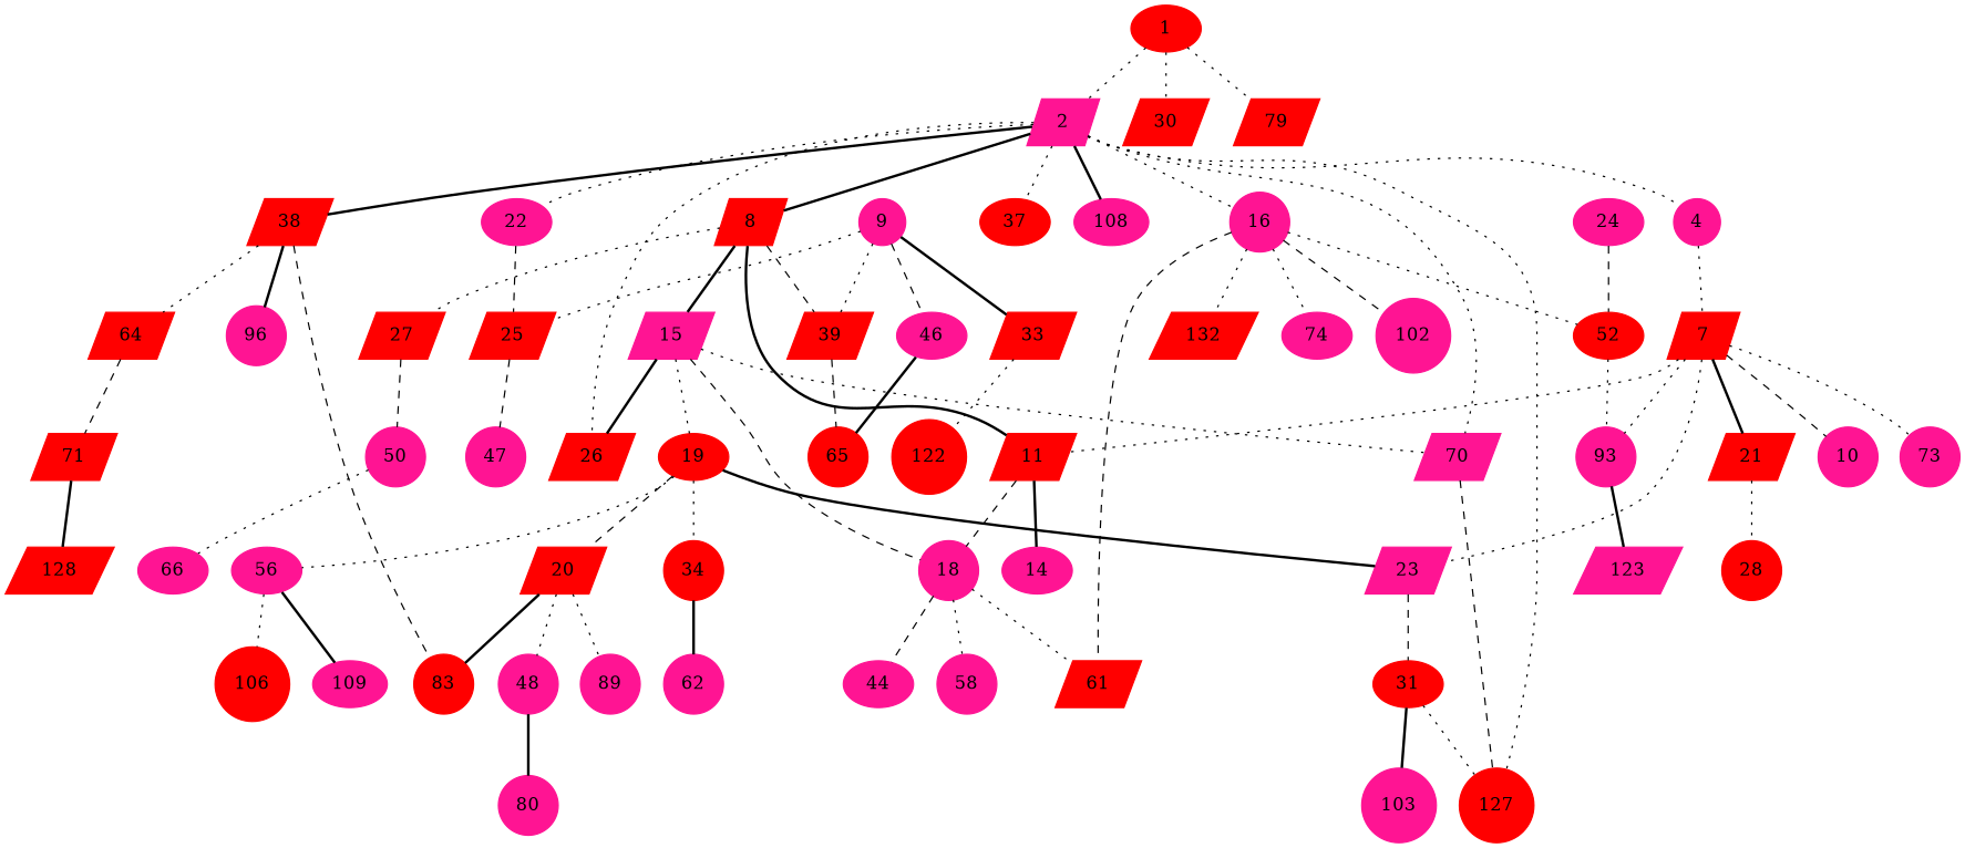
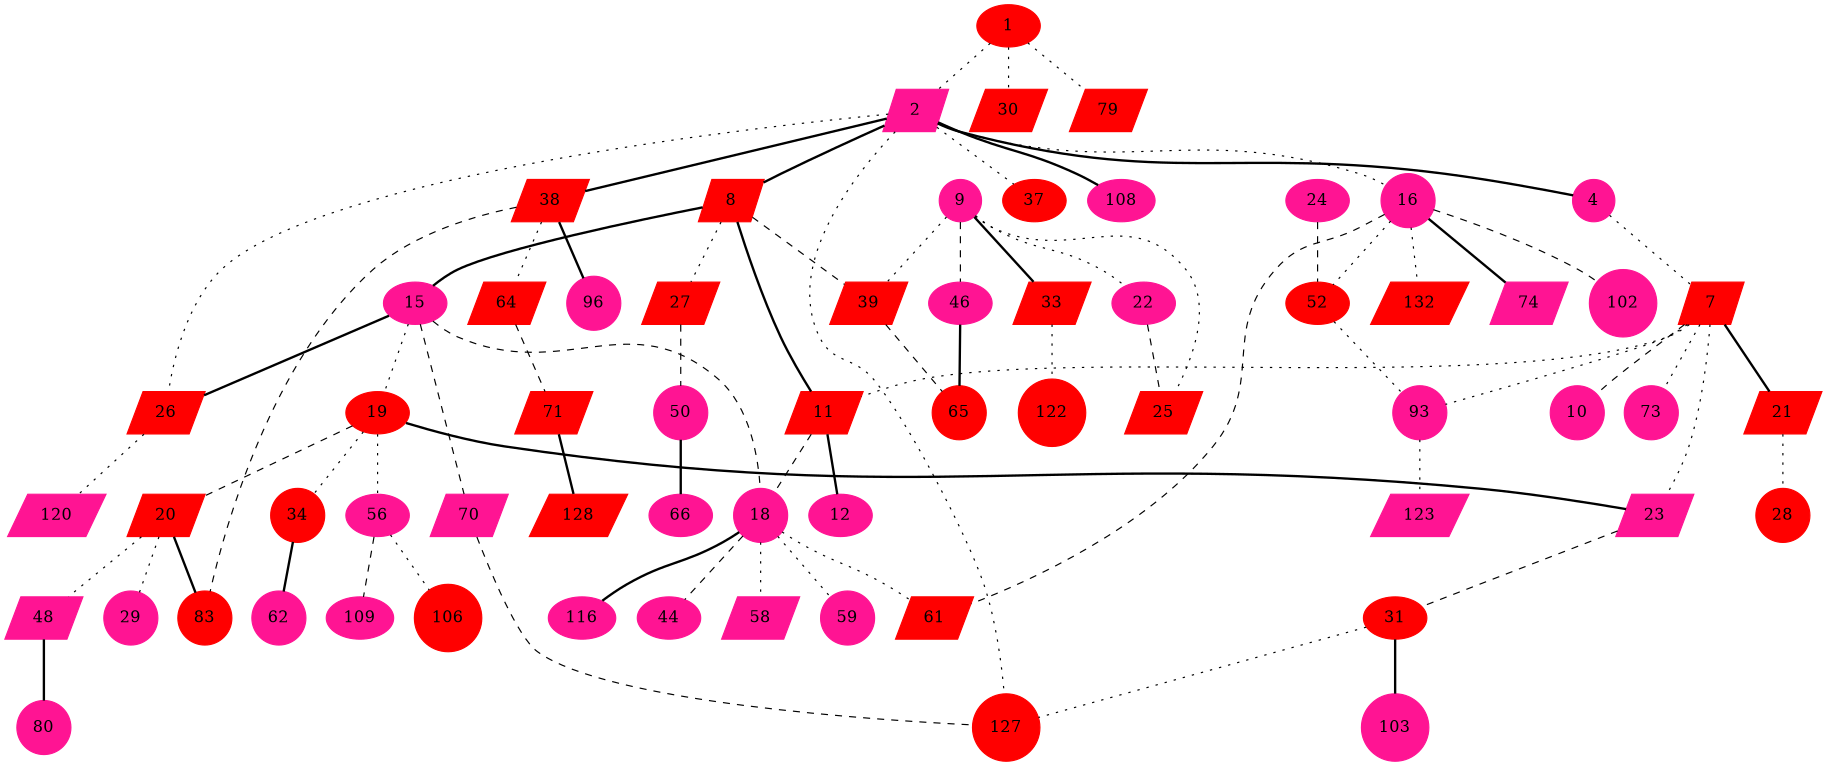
  graph {
    node [color=deeppink shape=circle style=filled]
    edge [style=dotted]
    1 [color=red shape=ellipse super="+125+40"]
    2 [shape=parallelogram super="+6+3"]
    30 [color=red shape=parallelogram]
    79 [color=red shape=parallelogram]
    4 [super="+5"]
    8 [color=red shape=parallelogram super="+87+17"]
    16
    22 [shape=ellipse]
    26 [color=red shape=parallelogram]
    37 [color=red shape=ellipse super="+67"]
    38 [color=red shape=parallelogram super="+92+54"]
    70 [shape=parallelogram]
    108 [shape=ellipse]
    127 [color=red super="+133"]
    7 [color=red shape=parallelogram super="+32"]
    11 [color=red shape=parallelogram super="+85"]
-   15 [shape=parallelogram super="+68+101"]
+   15 [shape=ellipse super="+68+101"]
    27 [color=red shape=parallelogram super="+49"]
    39 [color=red shape=parallelogram]
    9 [super="+14"]
    25 [color=red shape=parallelogram]
    33 [color=red shape=parallelogram]
    46 [shape=ellipse super="+53"]
    52 [color=red shape=ellipse super="+86+99"]
    61 [color=red shape=parallelogram]
-   74 [shape=ellipse]
+   74 [shape=parallelogram]
    102
    132 [color=red shape=parallelogram]
+   120 [shape=parallelogram]
    83 [color=red super="+90"]
    64 [color=red shape=parallelogram]
    96
    10
    21 [color=red shape=parallelogram]
    23 [shape=parallelogram]
    73
    93 [super="+104+110"]
-   12 [shape=ellipse super="+75" label=14]
+   12 [shape=ellipse super="+75"]
    18
    28 [color=red super="+131+84"]
    31 [color=red shape=ellipse super="+42+36+55"]
    123 [shape=parallelogram]
    19 [color=red shape=ellipse super="+41"]
    50
    65 [color=red super="+69"]
-   47
    122 [color=red]
    44 [shape=ellipse]
-   58
+   58 [shape=parallelogram]
+   59 [super="+91"]
+   116 [shape=ellipse]
    20 [color=red shape=parallelogram]
    34 [color=red]
    56 [shape=ellipse super="+98+77"]
    24 [shape=ellipse]
-   29 [label=89]
-   48 [super="+51"]
+   29
+   48 [shape=parallelogram super="+51"]
    62 [super="+72"]
    106 [color=red]
    109 [shape=ellipse]
    80 [super="+94"]
    103
    66 [shape=ellipse]
    71 [color=red shape=parallelogram]
    128 [color=red shape=parallelogram]
    1 -- 2
    1 -- 30
    1 -- 79
-   2 -- 4
+   2 -- 4 [style=bold]
    2 -- 8 [style=bold]
    2 -- 16
-   2 -- 22
+   9 -- 22
    2 -- 26
    2 -- 37
    2 -- 38 [style=bold]
-   2 -- 70
    2 -- 108 [style=bold]
    2 -- 127
    4 -- 7
    8 -- 11 [style=bold]
    8 -- 15 [style=bold]
    8 -- 27
    8 -- 39 [style=dashed]
    16 -- 52
    16 -- 61 [style=dashed]
-   16 -- 74
+   16 -- 74 [style=bold]
    16 -- 102 [style=dashed]
    16 -- 132
    22 -- 25 [style=dashed]
+   26 -- 120
    38 -- 83 [style=dashed]
    38 -- 64
    38 -- 96 [style=bold]
    70 -- 127 [style=dashed]
    7 -- 11
    7 -- 10 [style=dashed]
    7 -- 21 [style=bold]
    7 -- 23 [weight=2]
    7 -- 73
    7 -- 93
    11 -- 12 [style=bold]
    11 -- 18 [style=dashed]
    15 -- 26 [style=bold]
-   15 -- 70
+   15 -- 70 [style=dashed]
    15 -- 18 [style=dashed]
    15 -- 19
    27 -- 50 [style=dashed]
    39 -- 65 [style=dashed]
    9 -- 39
    9 -- 25
    9 -- 33 [style=bold]
    9 -- 46 [style=dashed]
-   25 -- 47 [style=dashed]
    33 -- 122
    46 -- 65 [style=bold]
    52 -- 93
    64 -- 71 [style=dashed]
    21 -- 28
    23 -- 31 [style=dashed]
-   93 -- 123 [style=bold]
+   93 -- 123
    18 -- 61
    18 -- 44 [style=dashed]
    18 -- 58
+   18 -- 59
+   18 -- 116 [style=bold]
    31 -- 127
    31 -- 103 [style=bold]
    19 -- 23 [style=bold]
    19 -- 20 [style=dashed]
    19 -- 34
    19 -- 56
-   50 -- 66
+   50 -- 66 [style=bold]
    20 -- 83 [style=bold]
    20 -- 29
    20 -- 48
    34 -- 62 [style=bold]
    56 -- 106
-   56 -- 109 [style=bold]
+   56 -- 109 [style=dashed]
    24 -- 52 [style=dashed]
    48 -- 80 [style=bold]
    71 -- 128 [style=bold]
  }
